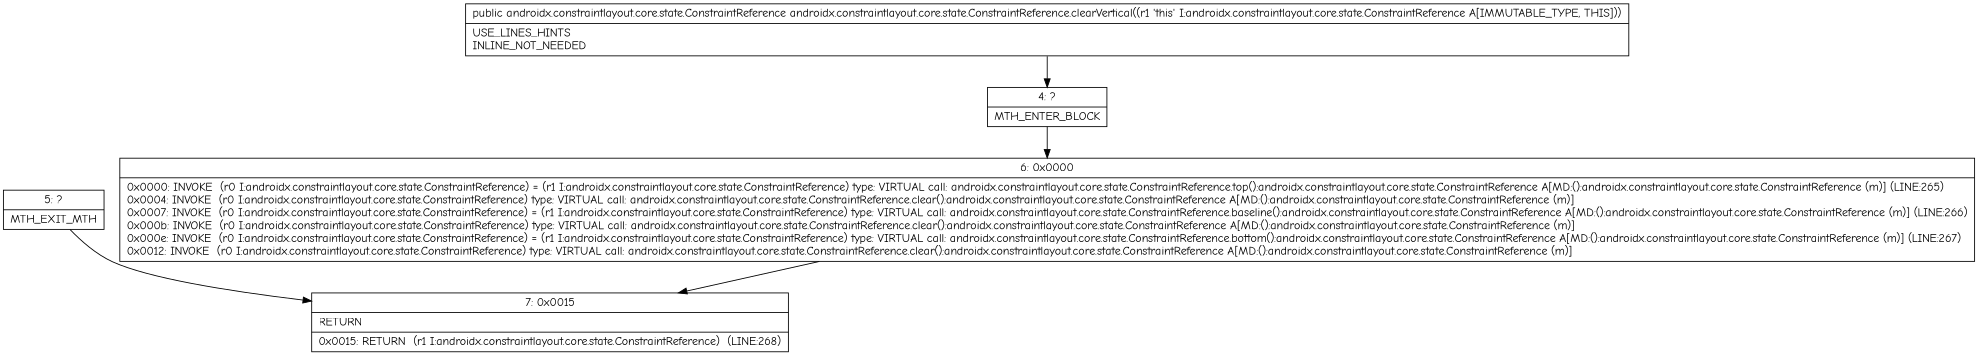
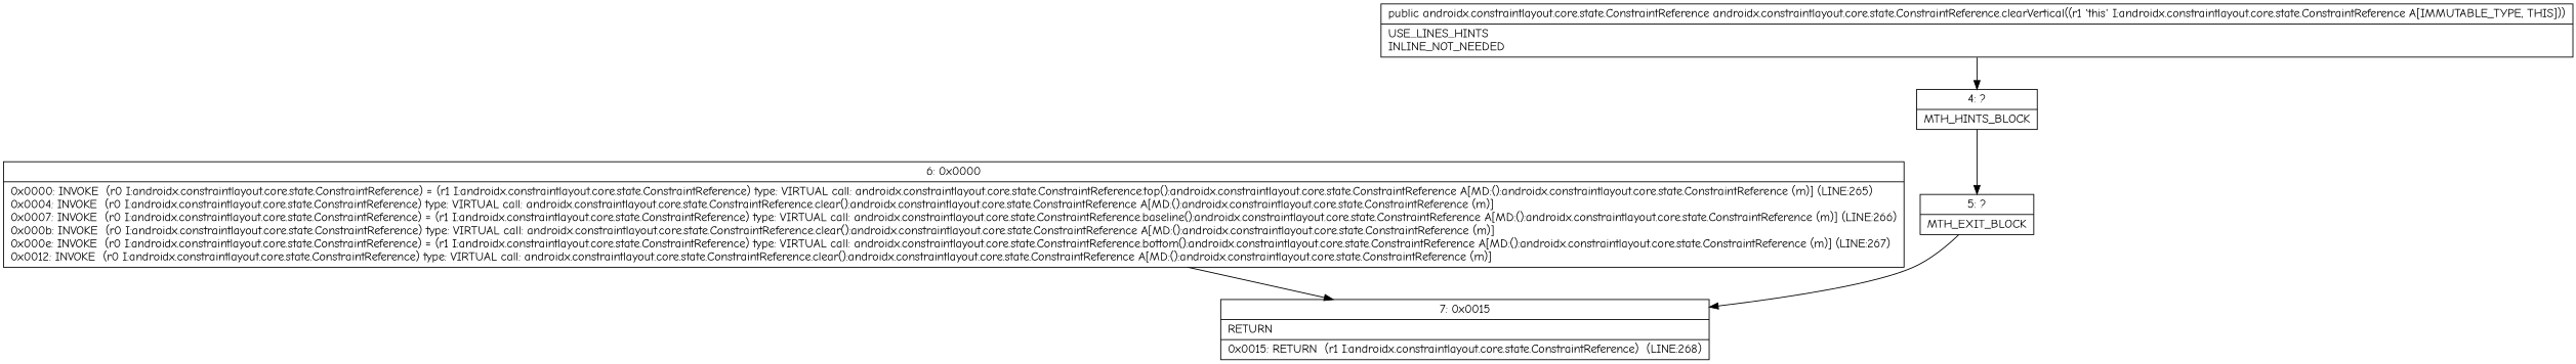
  digraph {
    fontname="Comic Neue"
    node [fontname="Comic Neue" shape=record]
    edge [fontname="Comic Neue"]
-   n1 [label="{4\:\ ?|MTH_ENTER_BLOCK\l}"]
+   n1 [label="{4\:\ ?|MTH_HINTS_BLOCK\l}"]
    n2 [label="{6\:\ 0x0000|0x0000: INVOKE  (r0 I:androidx.constraintlayout.core.state.ConstraintReference) = (r1 I:androidx.constraintlayout.core.state.ConstraintReference) type: VIRTUAL call: androidx.constraintlayout.core.state.ConstraintReference.top():androidx.constraintlayout.core.state.ConstraintReference A[MD:():androidx.constraintlayout.core.state.ConstraintReference (m)] (LINE:265)\l0x0004: INVOKE  (r0 I:androidx.constraintlayout.core.state.ConstraintReference) type: VIRTUAL call: androidx.constraintlayout.core.state.ConstraintReference.clear():androidx.constraintlayout.core.state.ConstraintReference A[MD:():androidx.constraintlayout.core.state.ConstraintReference (m)]\l0x0007: INVOKE  (r0 I:androidx.constraintlayout.core.state.ConstraintReference) = (r1 I:androidx.constraintlayout.core.state.ConstraintReference) type: VIRTUAL call: androidx.constraintlayout.core.state.ConstraintReference.baseline():androidx.constraintlayout.core.state.ConstraintReference A[MD:():androidx.constraintlayout.core.state.ConstraintReference (m)] (LINE:266)\l0x000b: INVOKE  (r0 I:androidx.constraintlayout.core.state.ConstraintReference) type: VIRTUAL call: androidx.constraintlayout.core.state.ConstraintReference.clear():androidx.constraintlayout.core.state.ConstraintReference A[MD:():androidx.constraintlayout.core.state.ConstraintReference (m)]\l0x000e: INVOKE  (r0 I:androidx.constraintlayout.core.state.ConstraintReference) = (r1 I:androidx.constraintlayout.core.state.ConstraintReference) type: VIRTUAL call: androidx.constraintlayout.core.state.ConstraintReference.bottom():androidx.constraintlayout.core.state.ConstraintReference A[MD:():androidx.constraintlayout.core.state.ConstraintReference (m)] (LINE:267)\l0x0012: INVOKE  (r0 I:androidx.constraintlayout.core.state.ConstraintReference) type: VIRTUAL call: androidx.constraintlayout.core.state.ConstraintReference.clear():androidx.constraintlayout.core.state.ConstraintReference A[MD:():androidx.constraintlayout.core.state.ConstraintReference (m)]\l}"]
    n3 [label="{7\:\ 0x0015|RETURN\l|0x0015: RETURN  (r1 I:androidx.constraintlayout.core.state.ConstraintReference)  (LINE:268)\l}"]
-   n4 [label="{5\:\ ?|MTH_EXIT_MTH\l}"]
+   n4 [label="{5\:\ ?|MTH_EXIT_BLOCK\l}"]
    n5 [label="{public androidx.constraintlayout.core.state.ConstraintReference androidx.constraintlayout.core.state.ConstraintReference.clearVertical((r1 'this' I:androidx.constraintlayout.core.state.ConstraintReference A[IMMUTABLE_TYPE, THIS]))  | USE_LINES_HINTS\lINLINE_NOT_NEEDED\l}"]
-   n1 -> n2
+   n1 -> n4
    n2 -> n3
    n4 -> n3
    n5 -> n1
  }
